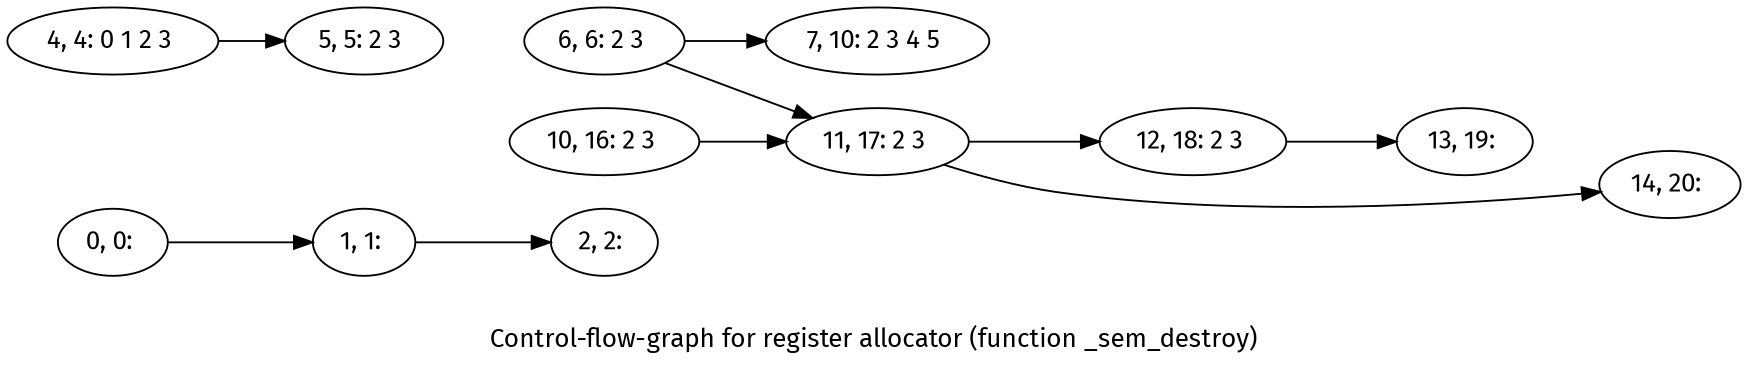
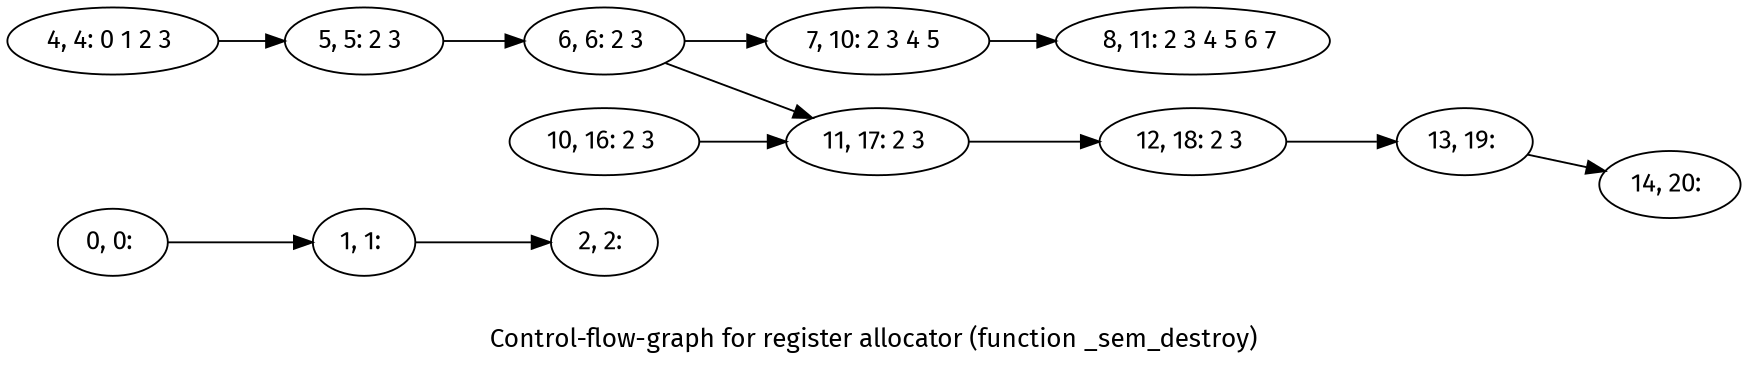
  digraph {
    fontname="Fira Sans"
    label="Control-flow-graph for register allocator (function _sem_destroy)"
    rankdir=LR
    node [fontname="Fira Sans"]
    edge [fontname="Fira Sans"]
    n1 [label="0, 0: "]
    n2 [label="1, 1: "]
    n3 [label="2, 2: "]
    n4 [label="4, 4: 0 1 2 3 "]
    n5 [label="5, 5: 2 3 "]
    n6 [label="6, 6: 2 3 "]
    n7 [label="7, 10: 2 3 4 5 "]
    n8 [label="11, 17: 2 3 "]
+   n9 [label="8, 11: 2 3 4 5 6 7 "]
    n10 [label="12, 18: 2 3 "]
    n11 [label="10, 16: 2 3 "]
    n12 [label="13, 19: "]
    n13 [label="14, 20: "]
    n1 -> n2
    n2 -> n3
    n4 -> n5
+   n5 -> n6
    n6 -> n7
    n6 -> n8
+   n7 -> n9
    n8 -> n10
    n10 -> n12
    n11 -> n8
-   n8 -> n13
+   n12 -> n13
  }
